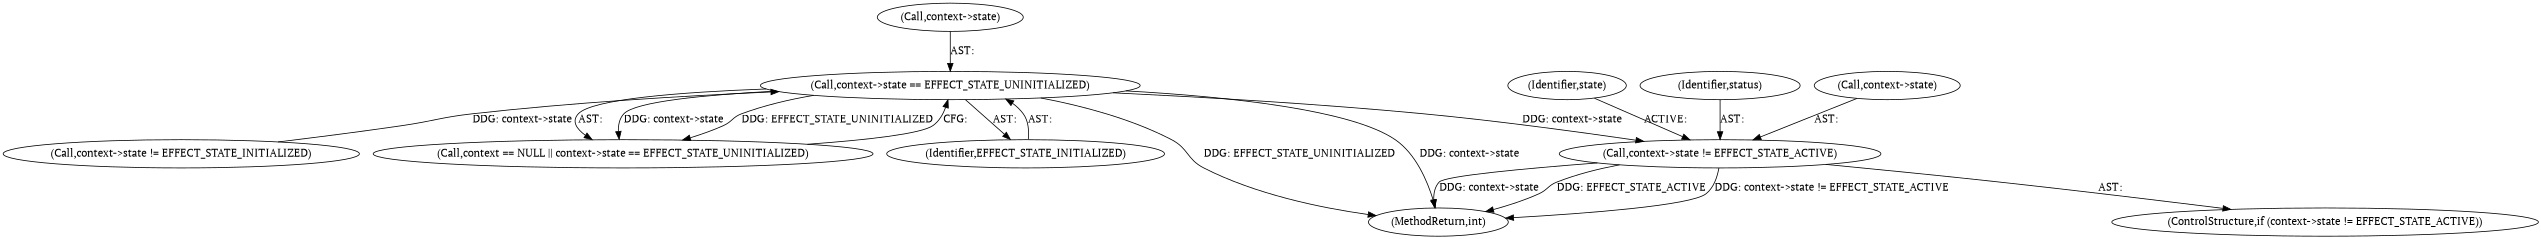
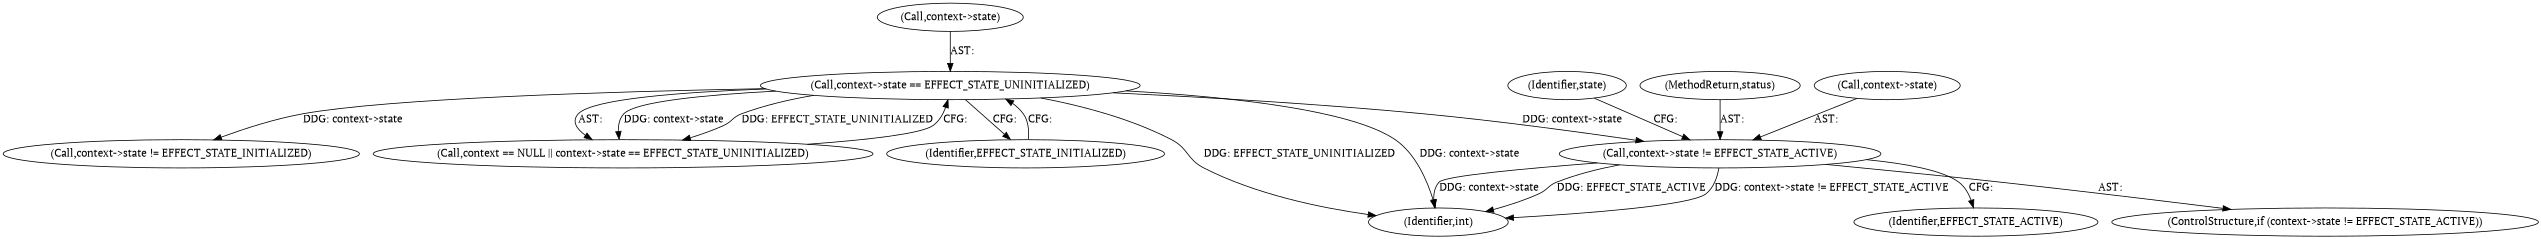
  digraph {
    fontname="PT Serif"
    node [fontname="PT Serif"]
    edge [fontname="PT Serif"]
    n1 [label="(Call,context->state != EFFECT_STATE_ACTIVE)"]
+   n2 [label="(Identifier,EFFECT_STATE_ACTIVE)"]
    n3 [label="(ControlStructure,if (context->state != EFFECT_STATE_ACTIVE))"]
-   n4 [label="(MethodReturn,int)"]
+   n4 [label="(Identifier,int)"]
    n5 [label="(Call,context->state == EFFECT_STATE_UNINITIALIZED)"]
    n6 [label="(Call,context->state != EFFECT_STATE_INITIALIZED)"]
    n7 [label="(Call,context == NULL || context->state == EFFECT_STATE_UNINITIALIZED)"]
    n8 [label="(Identifier,EFFECT_STATE_INITIALIZED)"]
    n9 [label="(Identifier,state)"]
-   n10 [label="(Identifier,status)"]
+   n10 [label="(MethodReturn,status)"]
    n11 [label="(Call,context->state)"]
    n12 [label="(Call,context->state)"]
+   n1 -> n2 [label="CFG: "]
    n1 -> n3 [label="AST: "]
    n1 -> n4 [label="DDG: context->state"]
    n1 -> n4 [label="DDG: EFFECT_STATE_ACTIVE"]
    n1 -> n4 [label="DDG: context->state != EFFECT_STATE_ACTIVE"]
    n5 -> n1 [label="DDG: context->state"]
    n5 -> n4 [label="DDG: EFFECT_STATE_UNINITIALIZED"]
    n5 -> n4 [label="DDG: context->state"]
-   n6 -> n5 [label="DDG: context->state"]
+   n5 -> n6 [label="DDG: context->state"]
    n5 -> n7 [label="AST: "]
    n5 -> n7 [label="DDG: context->state"]
    n5 -> n7 [label="DDG: EFFECT_STATE_UNINITIALIZED"]
-   n5 -> n8 [label="AST: "]
+   n5 -> n8 [label="CFG: "]
    n7 -> n5 [label="CFG: "]
-   n8 -> n5 [label="AST: "]
-   n9 -> n1 [label="ACTIVE: "]
+   n8 -> n5 [label="CFG: "]
+   n9 -> n1 [label="CFG: "]
    n10 -> n1 [label="AST: "]
    n11 -> n1 [label="AST: "]
    n12 -> n5 [label="AST: "]
  }
